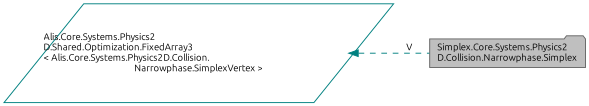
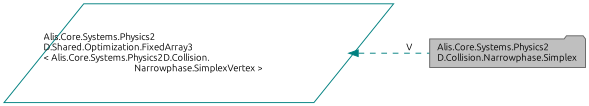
  digraph {
    rankdir=LR
    fontname=Ubuntu
    node [fontname=Ubuntu fontsize=10 style=filled]
-   n1 [color=gray40 fillcolor=grey75 fontcolor=black height=0.2 label="Simplex.Core.Systems.Physics2\lD.Collision.Narrowphase.Simplex" shape=folder width=0.4]
+   n1 [color=gray40 fillcolor=grey75 fontcolor=black height=0.2 label="Alis.Core.Systems.Physics2\lD.Collision.Narrowphase.Simplex" shape=folder width=0.4]
    n2 [color=teal fillcolor=white height=0.2 label="Alis.Core.Systems.Physics2\lD.Shared.Optimization.FixedArray3\l\< Alis.Core.Systems.Physics2D.Collision.\lNarrowphase.SimplexVertex \>" shape=parallelogram width=0.4]
    n2 -> n1 [color=teal dir=back fontname=Ubuntu fontsize=10 label=" V" labelfontname=Helvetica labelfontsize=10 style=dashed]
  }
